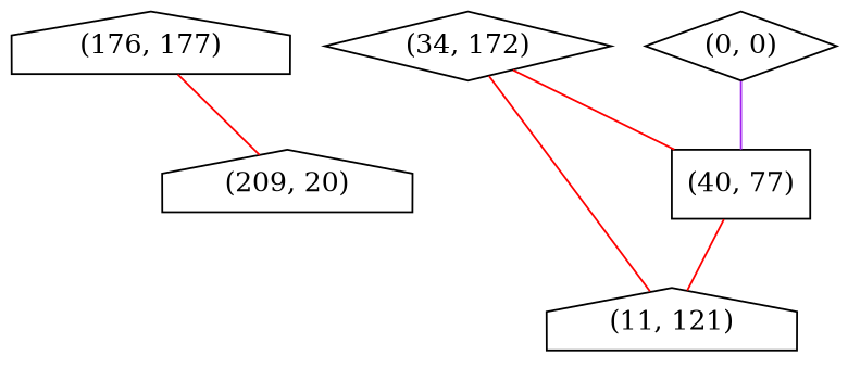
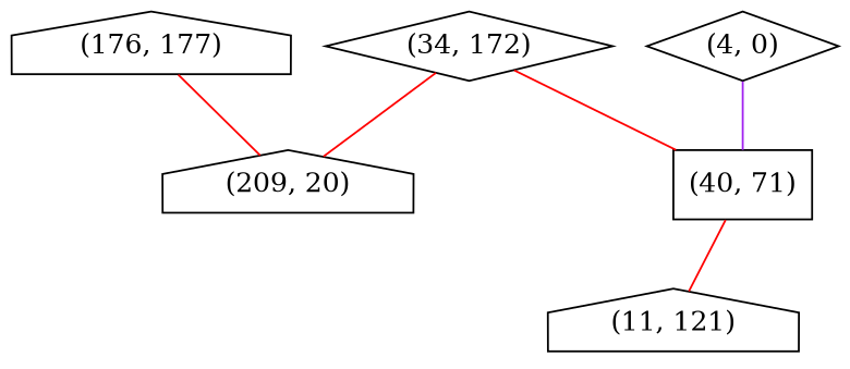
  graph {
    node [shape=house]
    edge [color=red weight=1]
    n1 [label="(209, 20)"]
    "(176, 177)"
-   "(40, 77)" [shape=box]
+   "(40, 77)" [shape=box label="(40, 71)"]
    "(11, 121)"
-   "(0, 0)" [shape=diamond]
+   "(0, 0)" [shape=diamond label="(4, 0)"]
    "(34, 172)" [shape=diamond]
    "(176, 177)" -- n1
    "(40, 77)" -- "(11, 121)"
    "(0, 0)" -- "(40, 77)" [color=purple weight=4]
    "(34, 172)" -- "(40, 77)"
-   "(34, 172)" -- "(11, 121)"
+   "(34, 172)" -- n1
  }
